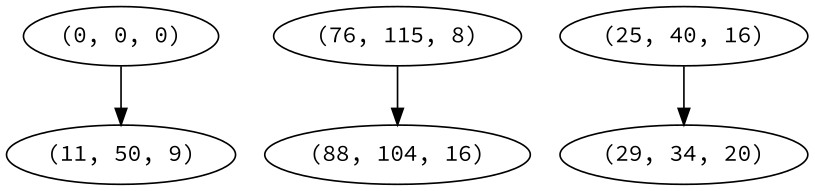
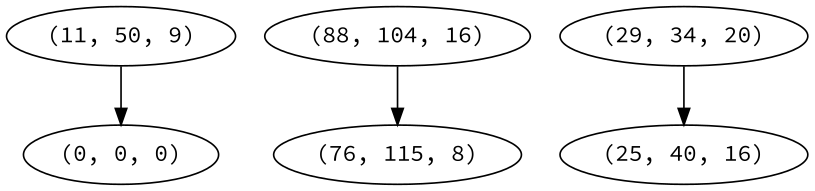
  digraph {
    fontname="Source Code Pro"
    node [fontname="Source Code Pro"]
    edge [fontname="Source Code Pro"]
    "(0, 0, 0)"
    "(11, 50, 9)"
    "(76, 115, 8)"
    "(88, 104, 16)"
    "(25, 40, 16)"
    "(29, 34, 20)"
-   "(0, 0, 0)" -> "(11, 50, 9)"
-   "(76, 115, 8)" -> "(88, 104, 16)"
-   "(25, 40, 16)" -> "(29, 34, 20)"
+   "(11, 50, 9)" -> "(0, 0, 0)"
+   "(88, 104, 16)" -> "(76, 115, 8)"
+   "(29, 34, 20)" -> "(25, 40, 16)"
  }
